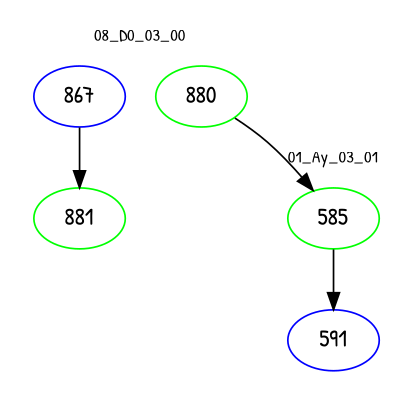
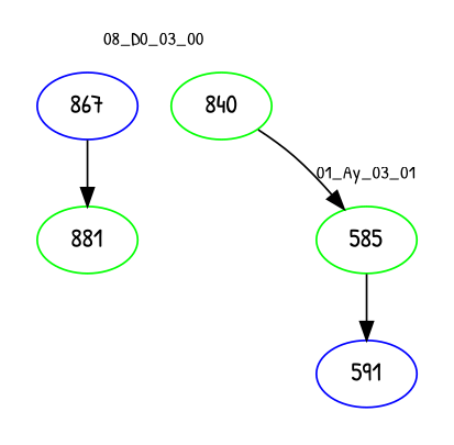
  digraph {
    fontname="Patrick Hand"
    node [color=green fontname="Patrick Hand"]
    edge [color=black fontname="Patrick Hand"]
    n1 [label=585]
    n2 [color=blue label=591]
-   n3 [label=880]
+   n3 [label=840]
    n4 [color=blue label=867]
    n5 [label=881]
    subgraph cluster_1 {
      color=white
      fontsize=10
      label="01_Ay_03_01"
      n1
      n2
    }
    subgraph cluster_2 {
      color=white
      fontsize=10
      label="08_D0_03_00"
      n3
      n4
      n5
    }
    n1 -> n2
    n3 -> n1
    n4 -> n5
  }
